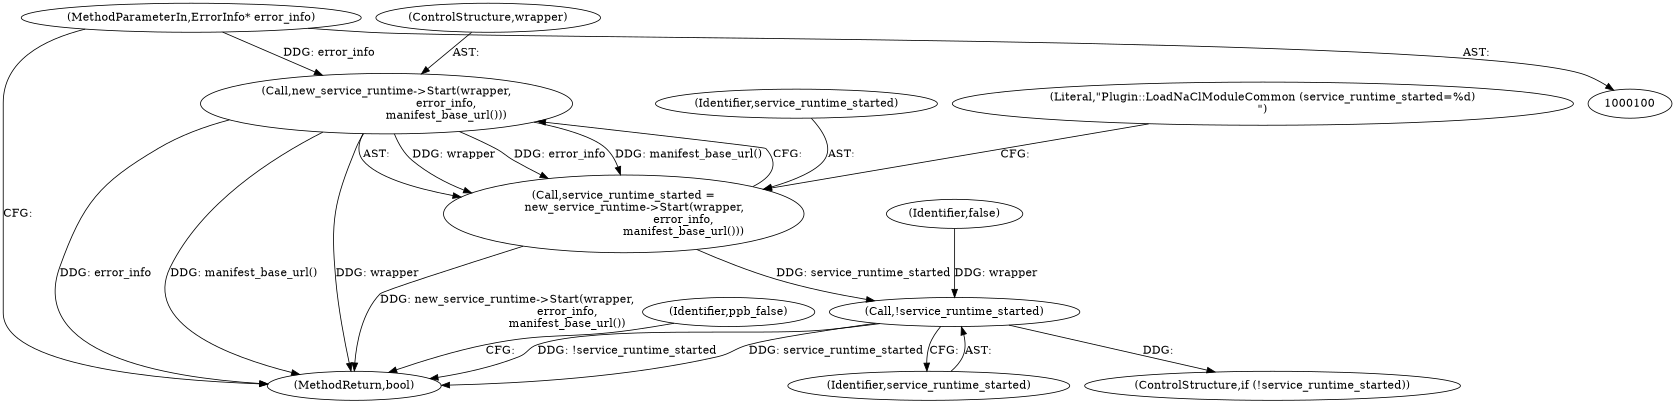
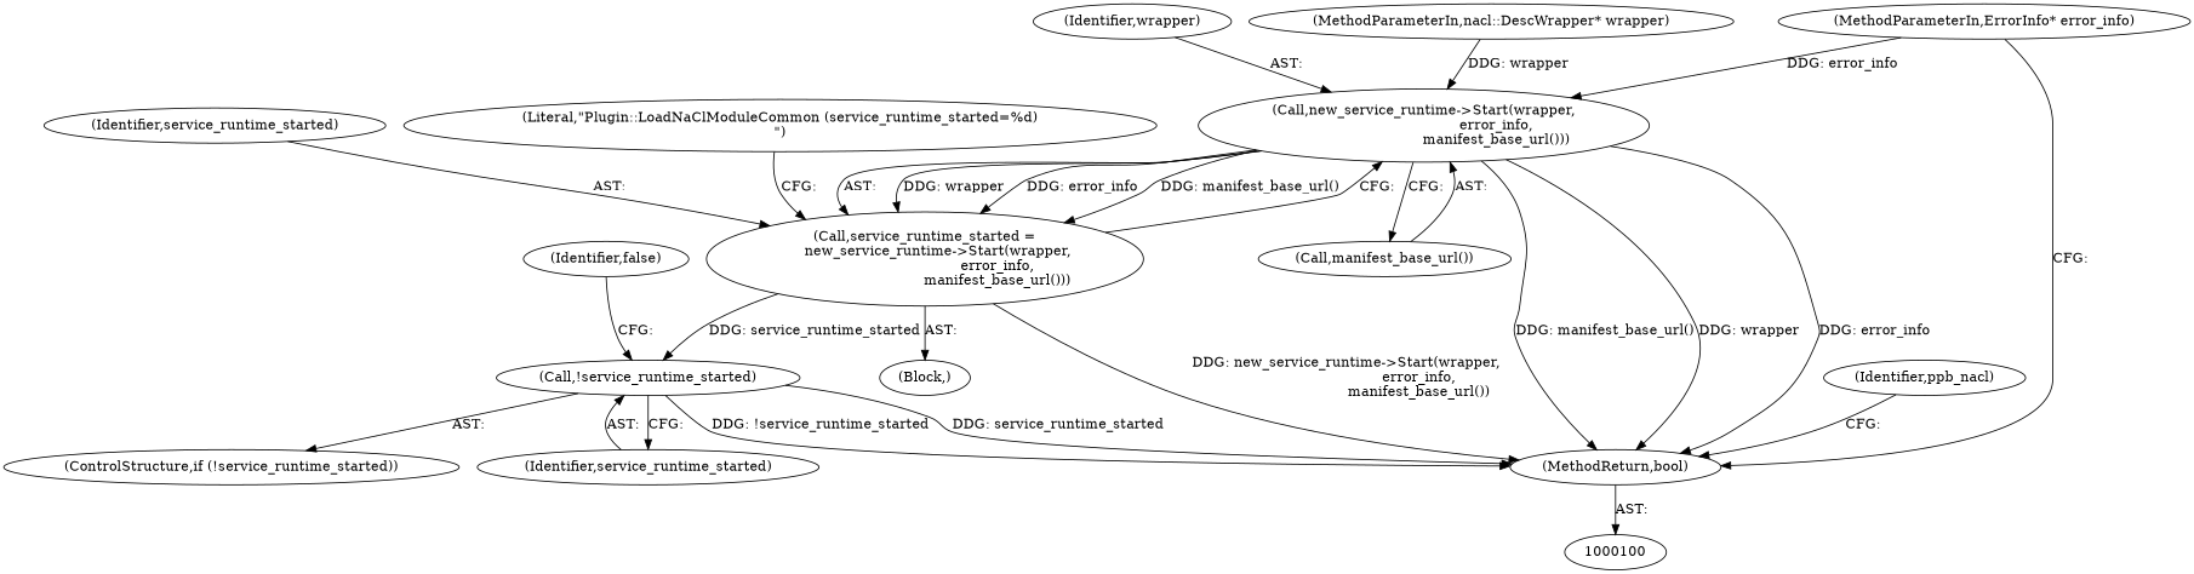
  digraph {
    n1 [label="(MethodParameterIn,ErrorInfo* error_info)"]
    n2 [label="(Call,new_service_runtime->Start(wrapper,\n                                 error_info,\n                                 manifest_base_url()))"]
    n3 [label="(MethodReturn,bool)"]
    1000100
    n5 [label="(Call,service_runtime_started =\n      new_service_runtime->Start(wrapper,\n                                 error_info,\n                                 manifest_base_url()))"]
+   n6 [label="(Call,manifest_base_url())"]
    n7 [label="(Call,!service_runtime_started)"]
+   n8 [label="(Block,)"]
    n9 [label="(Identifier,service_runtime_started)"]
    n10 [label="(ControlStructure,if (!service_runtime_started))"]
    n11 [label="(Identifier,service_runtime_started)"]
-   n12 [label="(Identifier,ppb_false)"]
+   n12 [label="(Identifier,ppb_nacl)"]
    n13 [label="(Identifier,false)"]
-   n14 [label="(ControlStructure,wrapper)"]
+   n14 [label="(Identifier,wrapper)"]
    n15 [label="(Literal,\"Plugin::LoadNaClModuleCommon (service_runtime_started=%d)\n\")"]
+   n16 [label="(MethodParameterIn,nacl::DescWrapper* wrapper)"]
    n1 -> n2 [label="DDG: error_info"]
    n1 -> n3 [label="CFG: "]
-   n1 -> 1000100 [label="AST: "]
+   n3 -> 1000100 [label="AST: "]
    n2 -> n3 [label="DDG: error_info"]
    n2 -> n3 [label="DDG: manifest_base_url()"]
    n2 -> n3 [label="DDG: wrapper"]
    n2 -> n5 [label="AST: "]
    n2 -> n5 [label="DDG: wrapper"]
    n2 -> n5 [label="DDG: error_info"]
    n2 -> n5 [label="DDG: manifest_base_url()"]
+   n2 -> n6 [label="CFG: "]
    n5 -> n2 [label="CFG: "]
    n5 -> n3 [label="DDG: new_service_runtime->Start(wrapper,\n                                 error_info,\n                                 manifest_base_url())"]
    n5 -> n7 [label="DDG: service_runtime_started"]
+   n5 -> n8 [label="AST: "]
+   n6 -> n2 [label="AST: "]
    n7 -> n3 [label="DDG: !service_runtime_started"]
    n7 -> n3 [label="DDG: service_runtime_started"]
    n7 -> n9 [label="CFG: "]
-   n7 -> n10 [label="DDG: "]
+   n7 -> n10 [label="AST: "]
    n9 -> n7 [label="AST: "]
    n11 -> n5 [label="AST: "]
    n12 -> n3 [label="CFG: "]
-   n13 -> n7 [label="DDG: wrapper"]
+   n13 -> n7 [label="CFG: "]
    n14 -> n2 [label="AST: "]
    n15 -> n5 [label="CFG: "]
+   n16 -> n2 [label="DDG: wrapper"]
  }
